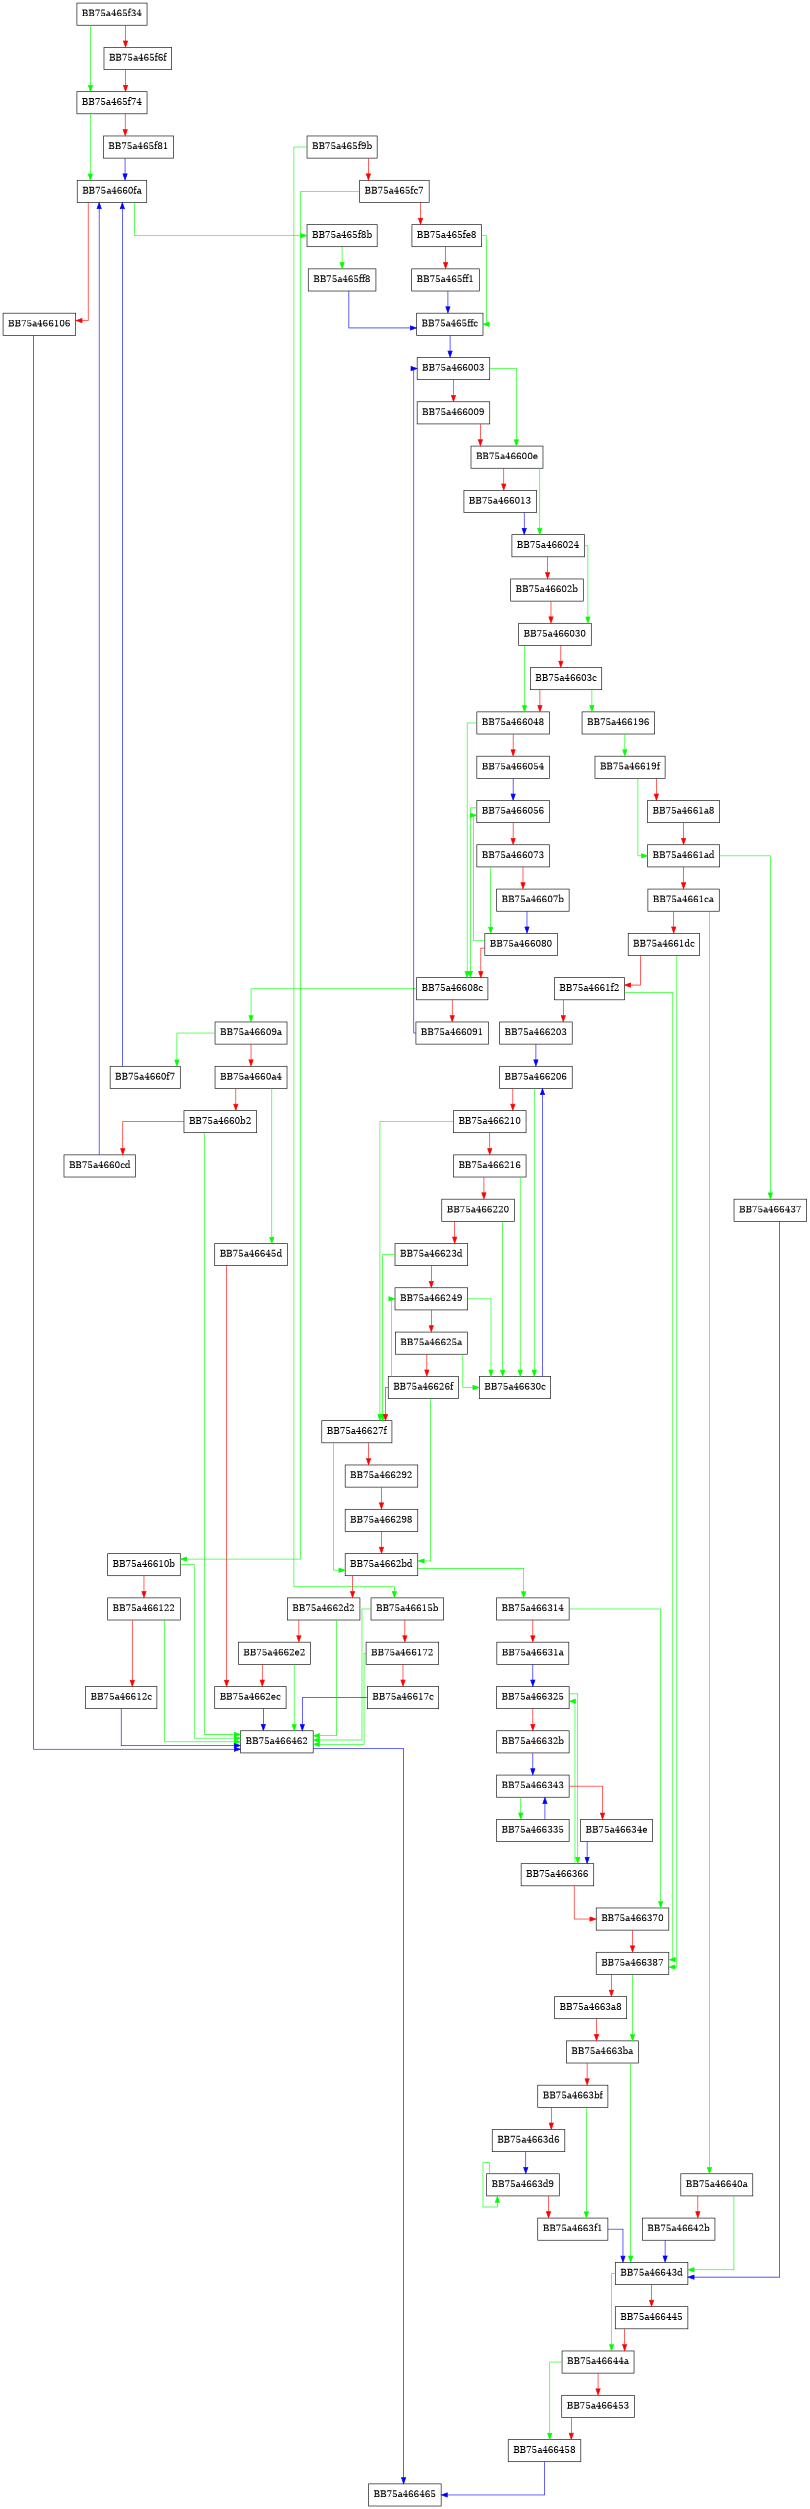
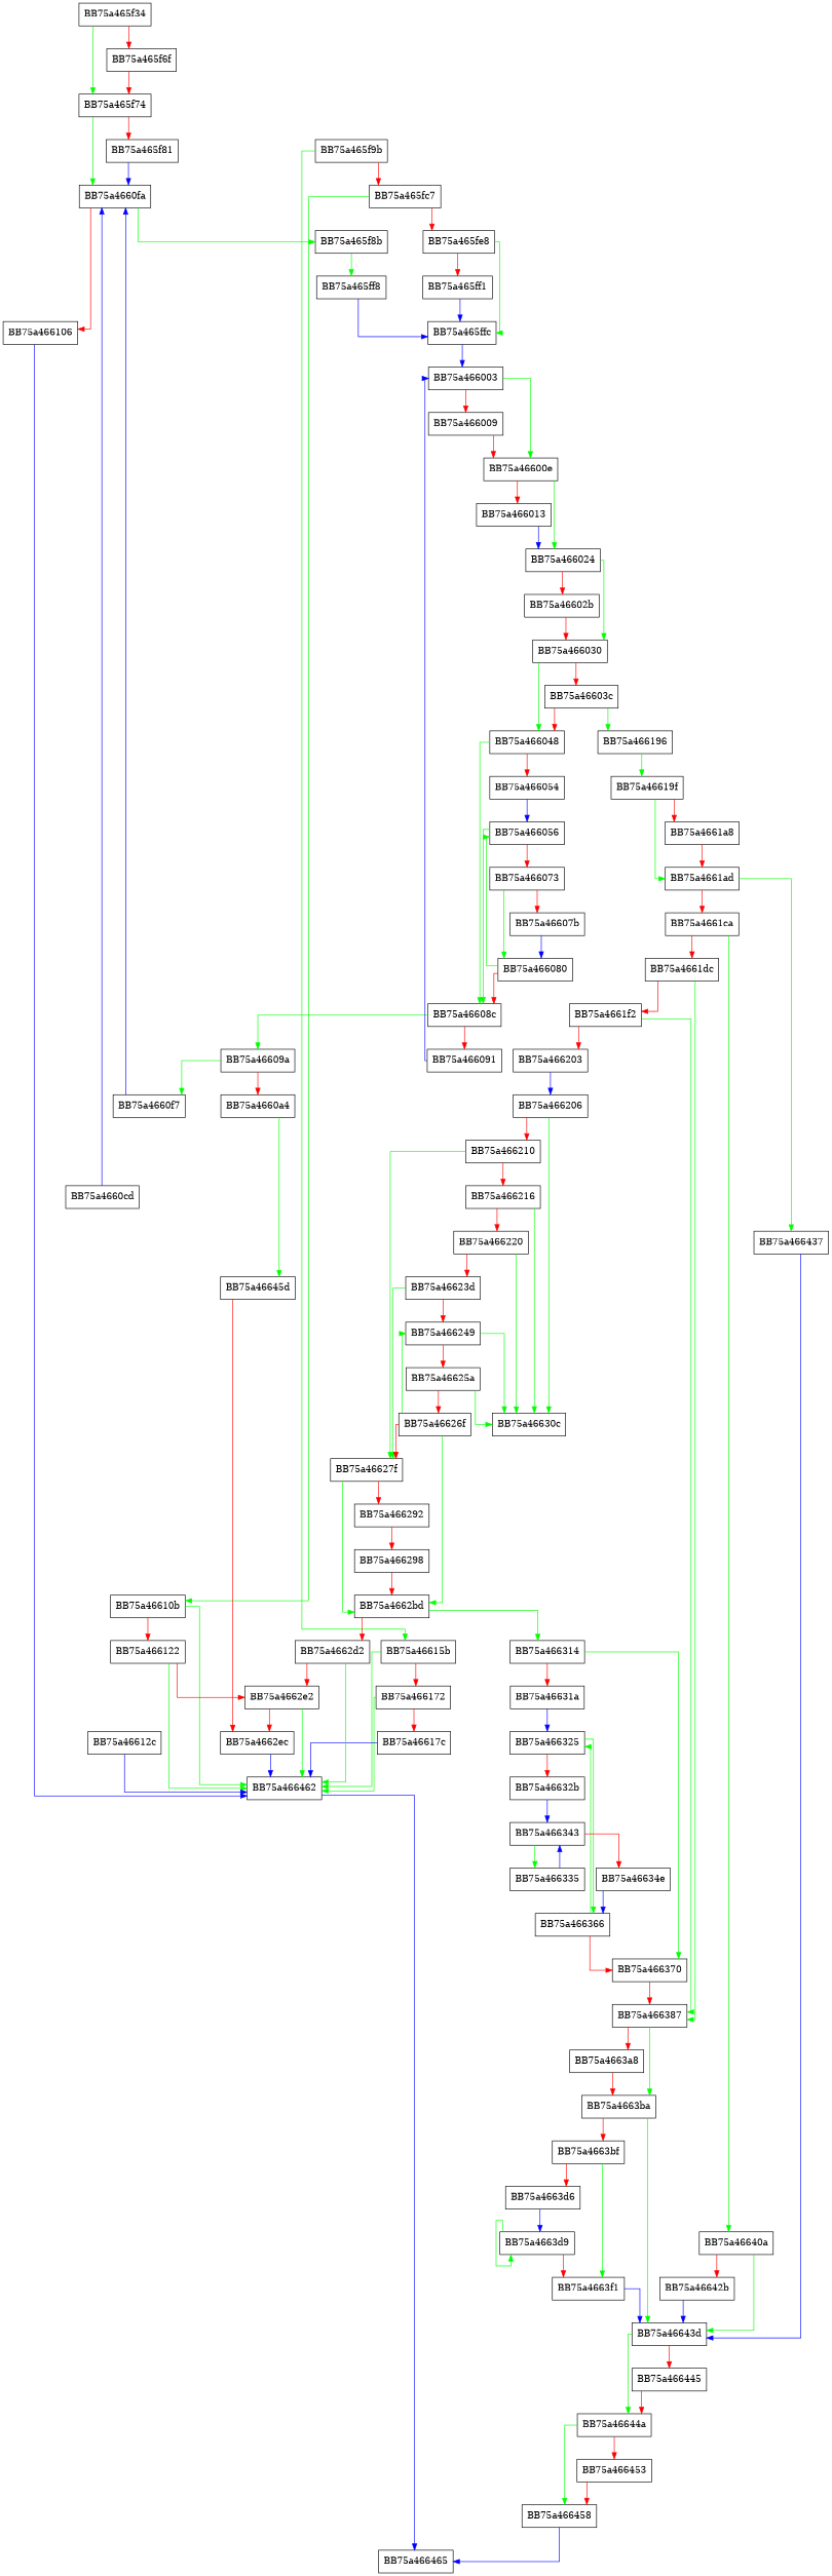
  digraph {
    fontname="DejaVu Serif"
    splines=ortho
    node [fontname="DejaVu Serif" shape=box]
    edge [color=red fontname="DejaVu Serif"]
    BB75a465f34
    BB75a465f74
    BB75a465f6f
    BB75a4660fa
    BB75a465f81
    BB75a465f8b
    BB75a466106
    BB75a465ff8
    BB75a466462
    BB75a465ffc
    BB75a465f9b
    BB75a46615b
    BB75a465fc7
    BB75a466003
    BB75a466172
    BB75a46610b
    BB75a465fe8
    BB75a466465
    BB75a46617c
    BB75a466122
    BB75a465ff1
    BB75a46612c
    BB75a46600e
    BB75a466009
    BB75a466024
    BB75a466013
    BB75a466030
    BB75a46602b
    BB75a466048
    BB75a46603c
    BB75a46608c
    BB75a466054
    BB75a466196
    BB75a46609a
    BB75a466091
    BB75a466056
    BB75a46619f
    BB75a4661ad
    BB75a4661a8
    BB75a4660f7
    BB75a4660a4
    BB75a466073
    BB75a466080
    BB75a46607b
    BB75a46645d
-   BB75a4660b2
    BB75a4662ec
    BB75a4660cd
    BB75a466437
    BB75a4661ca
    BB75a46643d
    BB75a46640a
    BB75a4661dc
    BB75a46644a
    BB75a466445
    BB75a46642b
    BB75a466387
    BB75a4661f2
    BB75a4663ba
    BB75a4663a8
    BB75a466203
    BB75a4663bf
    BB75a466206
    BB75a46630c
    BB75a466210
    BB75a46627f
    BB75a466216
    BB75a4662bd
    BB75a466292
    BB75a466220
    BB75a466314
    BB75a4662d2
    BB75a466298
    BB75a46623d
    BB75a466249
    BB75a46625a
    BB75a46626f
    BB75a466370
    BB75a46631a
    BB75a4662e2
    BB75a466325
    BB75a466366
    BB75a46632b
    BB75a466343
    BB75a466335
    BB75a46634e
    BB75a4663f1
    BB75a4663d6
    BB75a466458
    BB75a466453
    BB75a4663d9
    BB75a465f34 -> BB75a465f74 [color=green]
    BB75a465f34 -> BB75a465f6f
    BB75a465f74 -> BB75a4660fa [color=green]
    BB75a465f74 -> BB75a465f81
    BB75a465f6f -> BB75a465f74
    BB75a4660fa -> BB75a465f8b [color=green]
    BB75a4660fa -> BB75a466106
    BB75a465f81 -> BB75a4660fa [color=blue]
    BB75a465f8b -> BB75a465ff8 [color=green]
    BB75a466106 -> BB75a466462 [color=blue]
    BB75a465ff8 -> BB75a465ffc [color=blue]
    BB75a466462 -> BB75a466465 [color=blue]
    BB75a465ffc -> BB75a466003 [color=blue]
    BB75a465f9b -> BB75a46615b [color=green]
    BB75a465f9b -> BB75a465fc7
    BB75a46615b -> BB75a466462 [color=green]
    BB75a46615b -> BB75a466172
    BB75a465fc7 -> BB75a46610b [color=green]
    BB75a465fc7 -> BB75a465fe8
    BB75a466003 -> BB75a46600e [color=green]
    BB75a466003 -> BB75a466009
    BB75a466172 -> BB75a466462 [color=green]
    BB75a466172 -> BB75a46617c
    BB75a46610b -> BB75a466462 [color=green]
    BB75a46610b -> BB75a466122
    BB75a465fe8 -> BB75a465ffc [color=green]
    BB75a465fe8 -> BB75a465ff1
    BB75a46617c -> BB75a466462 [color=blue]
    BB75a466122 -> BB75a466462 [color=green]
-   BB75a466122 -> BB75a46612c
+   BB75a466122 -> BB75a4662e2
    BB75a465ff1 -> BB75a465ffc [color=blue]
    BB75a46612c -> BB75a466462 [color=blue]
    BB75a46600e -> BB75a466024 [color=green]
    BB75a46600e -> BB75a466013
    BB75a466009 -> BB75a46600e
    BB75a466024 -> BB75a466030 [color=green]
    BB75a466024 -> BB75a46602b
    BB75a466013 -> BB75a466024 [color=blue]
    BB75a466030 -> BB75a466048 [color=green]
    BB75a466030 -> BB75a46603c
    BB75a46602b -> BB75a466030
    BB75a466048 -> BB75a46608c [color=green]
    BB75a466048 -> BB75a466054
    BB75a46603c -> BB75a466048
    BB75a46603c -> BB75a466196 [color=green]
    BB75a46608c -> BB75a46609a [color=green]
    BB75a46608c -> BB75a466091
    BB75a466054 -> BB75a466056 [color=blue]
    BB75a466196 -> BB75a46619f [color=green]
    BB75a46609a -> BB75a4660f7 [color=green]
    BB75a46609a -> BB75a4660a4
    BB75a466091 -> BB75a466003 [color=blue]
    BB75a466056 -> BB75a46608c [color=green]
    BB75a466056 -> BB75a466073
    BB75a46619f -> BB75a4661ad [color=green]
    BB75a46619f -> BB75a4661a8
    BB75a4661ad -> BB75a466437 [color=green]
    BB75a4661ad -> BB75a4661ca
    BB75a4661a8 -> BB75a4661ad
    BB75a4660f7 -> BB75a4660fa [color=blue]
    BB75a4660a4 -> BB75a46645d [color=green]
-   BB75a4660a4 -> BB75a4660b2
    BB75a466073 -> BB75a466080 [color=green]
    BB75a466073 -> BB75a46607b
    BB75a466080 -> BB75a46608c
    BB75a466080 -> BB75a466056 [color=green]
    BB75a46607b -> BB75a466080 [color=blue]
    BB75a46645d -> BB75a4662ec
-   BB75a4660b2 -> BB75a466462 [color=green]
-   BB75a4660b2 -> BB75a4660cd
    BB75a4662ec -> BB75a466462 [color=blue]
    BB75a4660cd -> BB75a4660fa [color=blue]
    BB75a466437 -> BB75a46643d [color=blue]
    BB75a4661ca -> BB75a46640a [color=green]
    BB75a4661ca -> BB75a4661dc
    BB75a46643d -> BB75a46644a [color=green]
    BB75a46643d -> BB75a466445
    BB75a46640a -> BB75a46643d [color=green]
    BB75a46640a -> BB75a46642b
    BB75a4661dc -> BB75a466387 [color=green]
    BB75a4661dc -> BB75a4661f2
    BB75a46644a -> BB75a466458 [color=green]
    BB75a46644a -> BB75a466453
    BB75a466445 -> BB75a46644a
    BB75a46642b -> BB75a46643d [color=blue]
    BB75a466387 -> BB75a4663ba [color=green]
    BB75a466387 -> BB75a4663a8
    BB75a4661f2 -> BB75a466387 [color=green]
    BB75a4661f2 -> BB75a466203
    BB75a4663ba -> BB75a46643d [color=green]
    BB75a4663ba -> BB75a4663bf
    BB75a4663a8 -> BB75a4663ba
    BB75a466203 -> BB75a466206 [color=blue]
    BB75a4663bf -> BB75a4663f1 [color=green]
    BB75a4663bf -> BB75a4663d6
    BB75a466206 -> BB75a46630c [color=green]
    BB75a466206 -> BB75a466210
-   BB75a46630c -> BB75a466206 [color=blue]
    BB75a466210 -> BB75a46627f [color=green]
    BB75a466210 -> BB75a466216
    BB75a46627f -> BB75a4662bd [color=green]
    BB75a46627f -> BB75a466292
    BB75a466216 -> BB75a46630c [color=green]
    BB75a466216 -> BB75a466220
    BB75a4662bd -> BB75a466314 [color=green]
    BB75a4662bd -> BB75a4662d2
    BB75a466292 -> BB75a466298
    BB75a466220 -> BB75a46630c [color=green]
    BB75a466220 -> BB75a46623d
    BB75a466314 -> BB75a466370 [color=green]
    BB75a466314 -> BB75a46631a
    BB75a4662d2 -> BB75a466462 [color=green]
    BB75a4662d2 -> BB75a4662e2
    BB75a466298 -> BB75a4662bd
    BB75a46623d -> BB75a46627f [color=green]
    BB75a46623d -> BB75a466249
    BB75a466249 -> BB75a46630c [color=green]
    BB75a466249 -> BB75a46625a
    BB75a46625a -> BB75a46630c [color=green]
    BB75a46625a -> BB75a46626f
    BB75a46626f -> BB75a46627f
    BB75a46626f -> BB75a4662bd [color=green]
    BB75a46626f -> BB75a466249 [color=green]
    BB75a466370 -> BB75a466387
    BB75a46631a -> BB75a466325 [color=blue]
    BB75a4662e2 -> BB75a466462 [color=green]
    BB75a4662e2 -> BB75a4662ec
    BB75a466325 -> BB75a466366 [color=green]
    BB75a466325 -> BB75a46632b
    BB75a466366 -> BB75a466370
    BB75a466366 -> BB75a466325 [color=green]
    BB75a46632b -> BB75a466343 [color=blue]
    BB75a466343 -> BB75a466335 [color=green]
    BB75a466343 -> BB75a46634e
    BB75a466335 -> BB75a466343 [color=blue]
    BB75a46634e -> BB75a466366 [color=blue]
    BB75a4663f1 -> BB75a46643d [color=blue]
    BB75a4663d6 -> BB75a4663d9 [color=blue]
    BB75a466458 -> BB75a466465 [color=blue]
    BB75a466453 -> BB75a466458
    BB75a4663d9 -> BB75a4663f1
    BB75a4663d9 -> BB75a4663d9 [color=green]
  }
